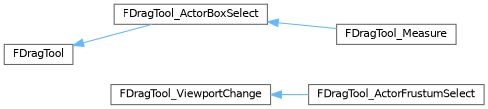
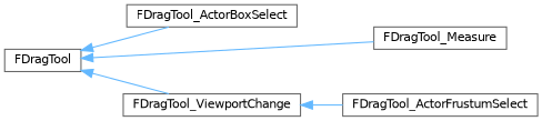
  digraph {
    rankdir=LR
    node [color=grey40 fillcolor=white fontname=Helvetica fontsize=10 shape=box style=filled]
    edge [color=steelblue1 dir=back fontname=Helvetica fontsize=10 labelfontname=Helvetica labelfontsize=10 style=solid]
    n1 [height=0.2 label=FDragTool width=0.4]
    n2 [height=0.2 label=FDragTool_ActorBoxSelect width=0.4]
    n3 [height=0.2 label=FDragTool_Measure width=0.4]
    n4 [height=0.2 label=FDragTool_ViewportChange width=0.4]
    n5 [height=0.2 label=FDragTool_ActorFrustumSelect width=0.4]
    n1 -> n2
-   n2 -> n3
+   n1 -> n3
+   n1 -> n4
    n4 -> n5
  }
